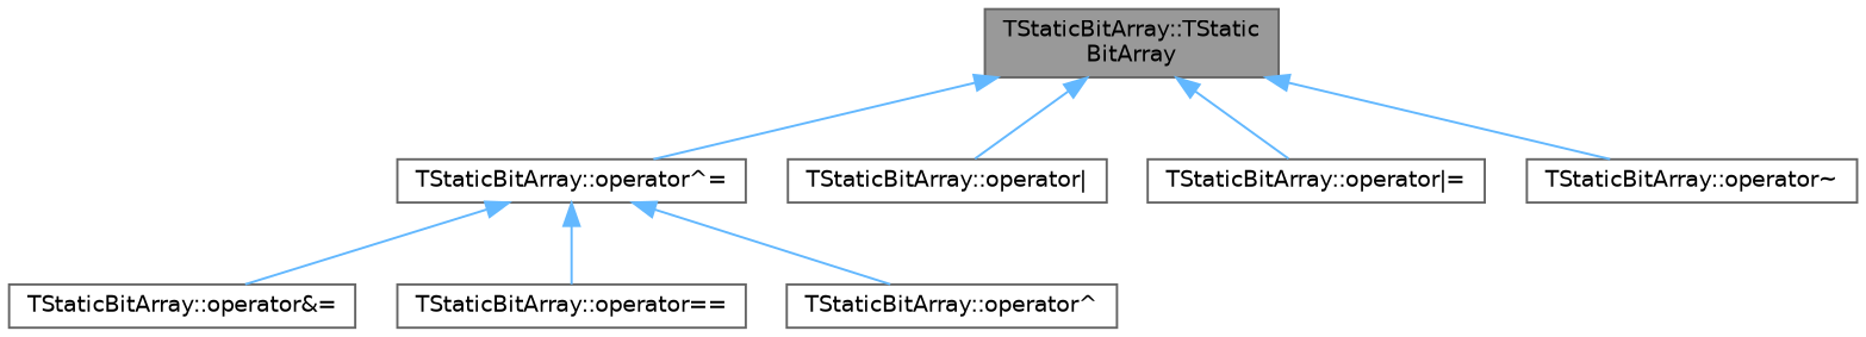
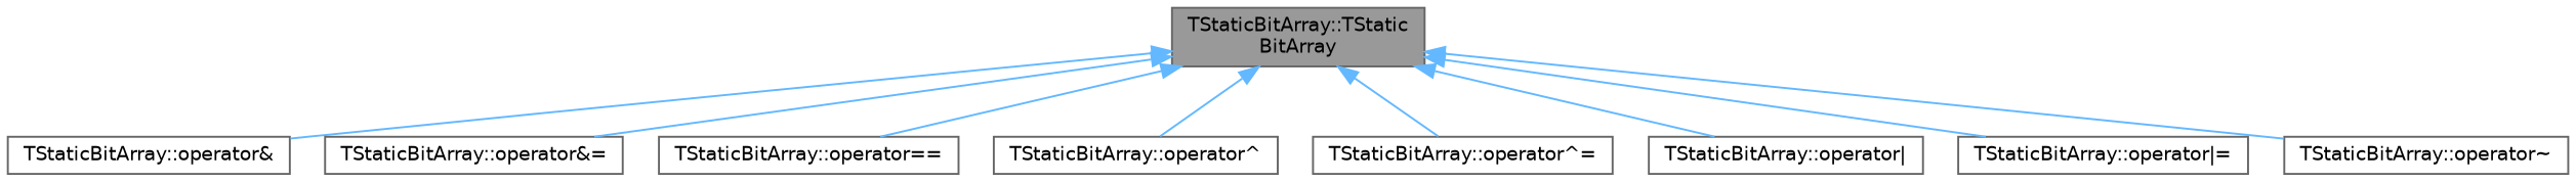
  digraph {
    rankdir=TB
    node [color=grey40 fillcolor=white fontname=Helvetica fontsize=10 shape=box style=filled]
    edge [color=steelblue1 dir=back fontname=Helvetica fontsize=10 labelfontname=Helvetica labelfontsize=10 style=solid]
    n1 [color=gray40 fillcolor=grey60 fontcolor=black height=0.2 label="TStaticBitArray::TStatic\lBitArray" width=0.4]
+   n2 [height=0.2 label="TStaticBitArray::operator&" width=0.4]
    n3 [height=0.2 label="TStaticBitArray::operator&=" width=0.4]
    n4 [height=0.2 label="TStaticBitArray::operator==" width=0.4]
    n5 [height=0.2 label="TStaticBitArray::operator^" width=0.4]
    n6 [height=0.2 label="TStaticBitArray::operator^=" width=0.4]
    n7 [height=0.2 label="TStaticBitArray::operator\|" width=0.4]
    n8 [height=0.2 label="TStaticBitArray::operator\|=" width=0.4]
    n9 [height=0.2 label="TStaticBitArray::operator~" width=0.4]
-   n6 -> n3
-   n6 -> n4
-   n6 -> n5
+   n1 -> n2
+   n1 -> n3
+   n1 -> n4
+   n1 -> n5
    n1 -> n6
    n1 -> n7
    n1 -> n8
    n1 -> n9
  }
